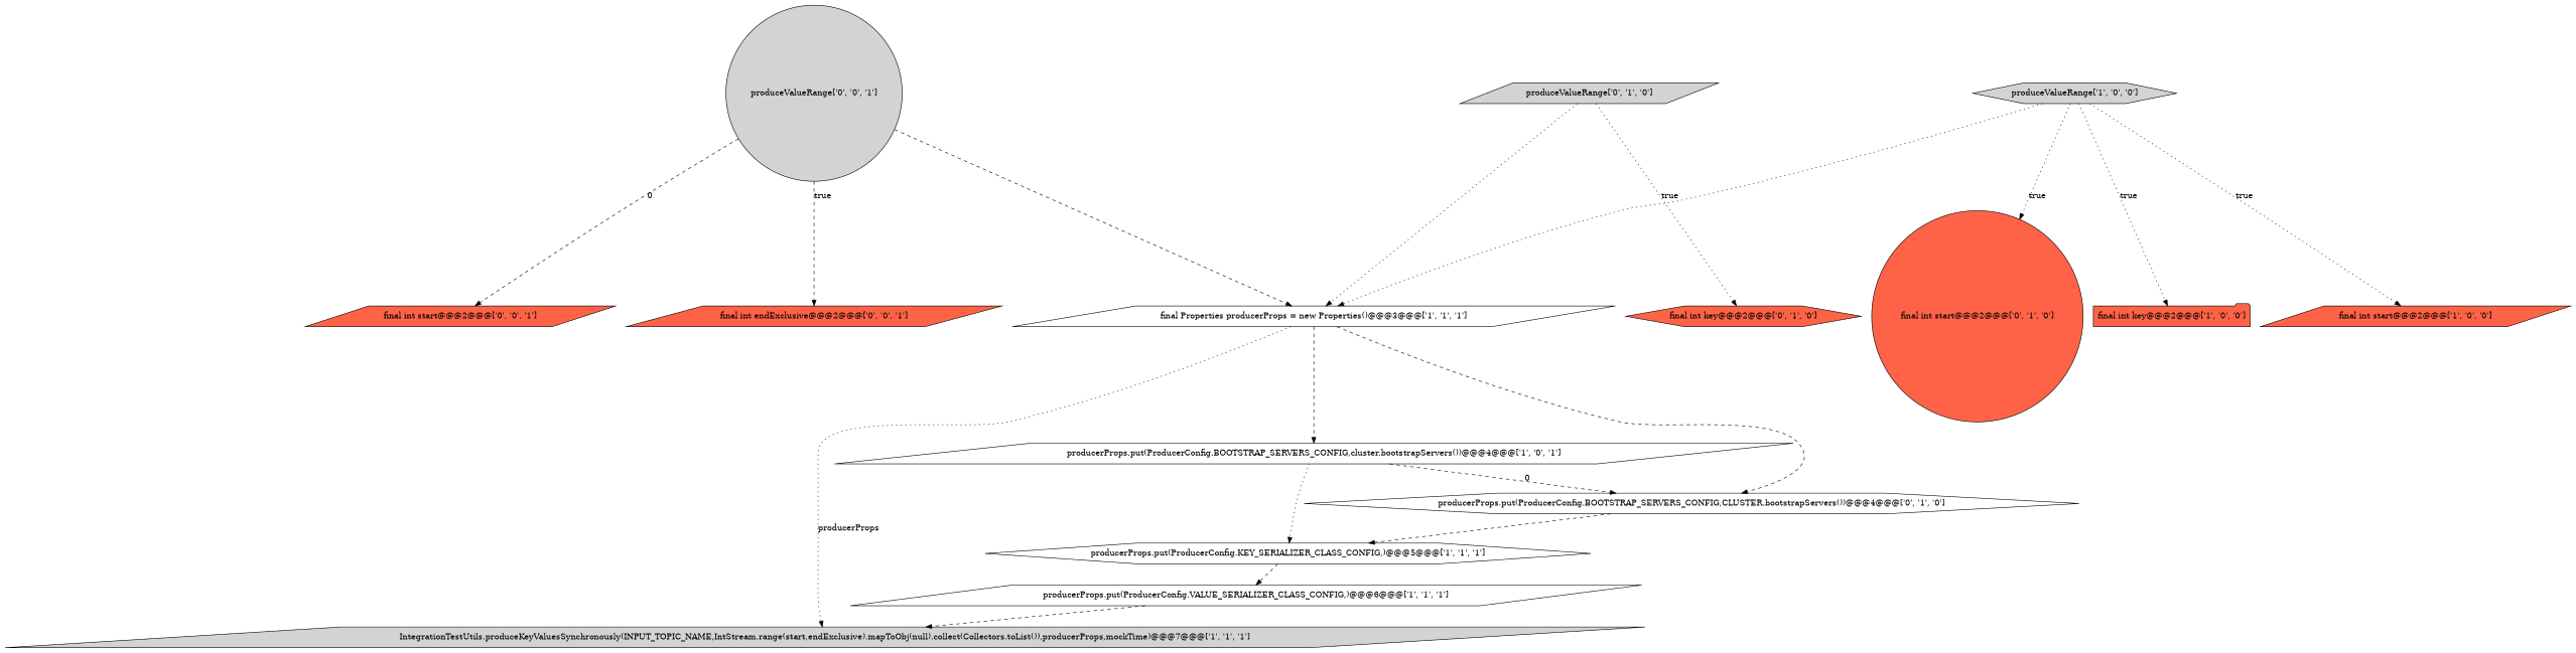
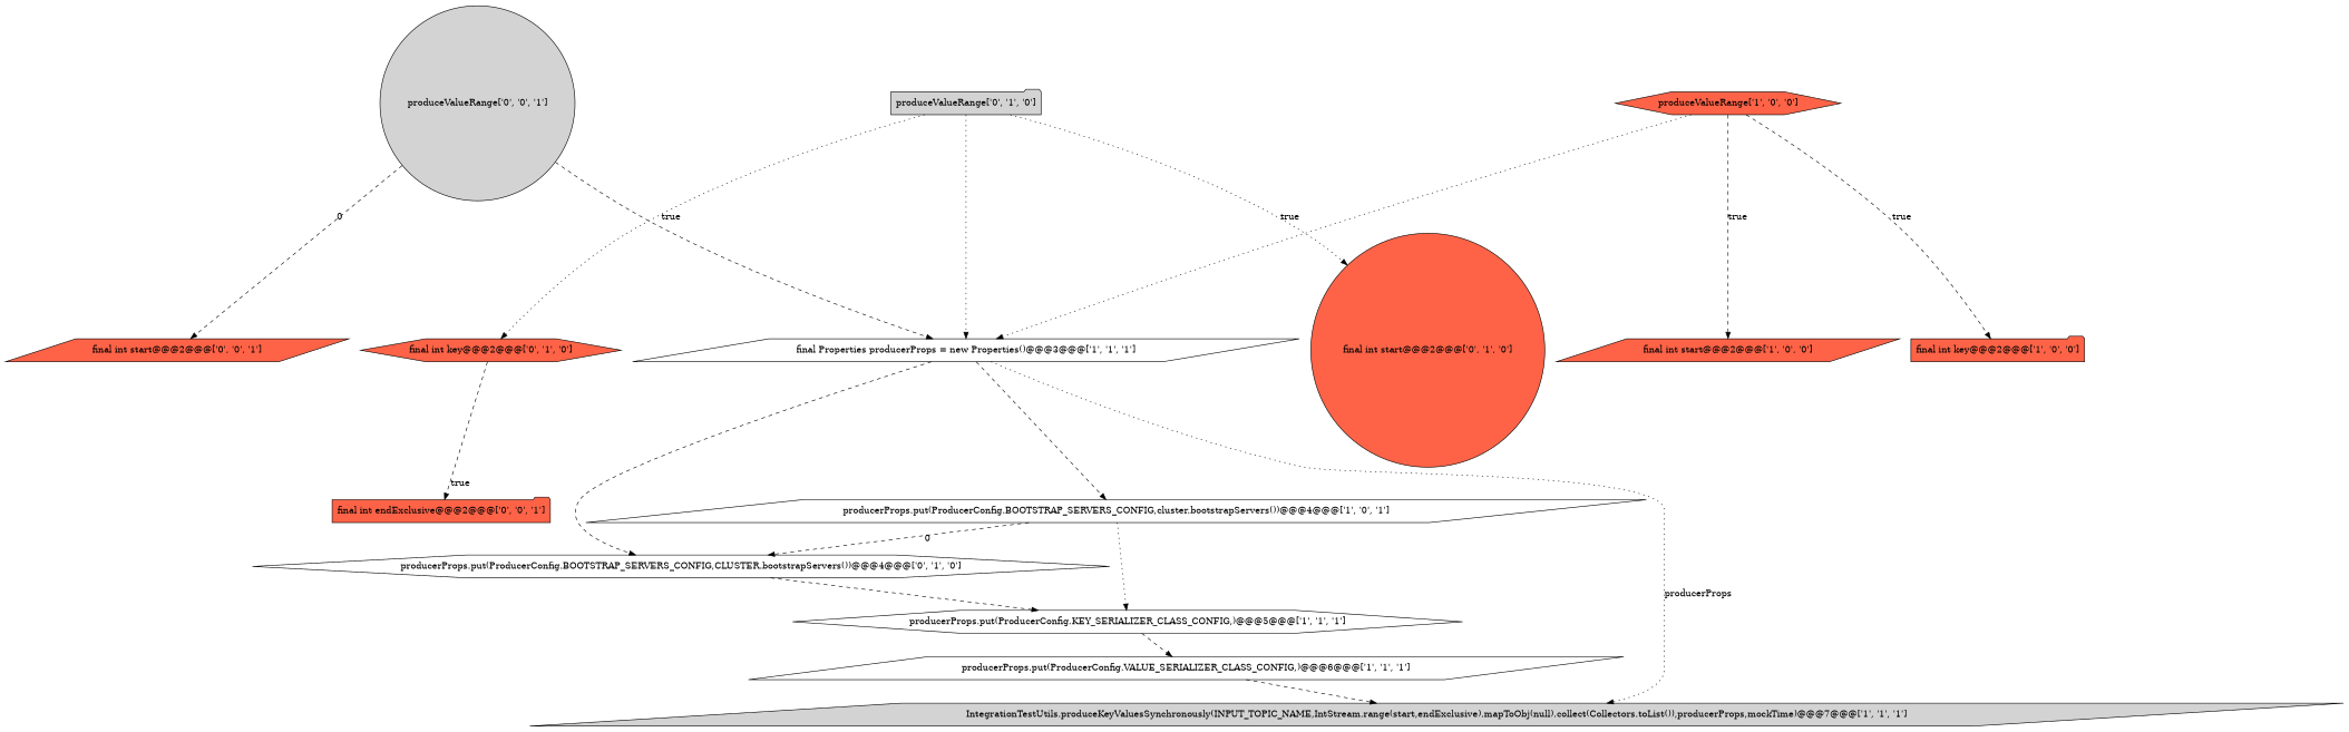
  digraph {
    node [fillcolor=tomato shape=parallelogram style=filled]
    edge [style=dashed]
    n1 [label="final int start@@@2@@@['0', '0', '1']"]
    n2 [label="final int start@@@2@@@['0', '1', '0']" shape=circle]
-   n3 [fillcolor=lightgray label="produceValueRange['0', '1', '0']"]
+   n3 [fillcolor=lightgray label="produceValueRange['0', '1', '0']" shape=folder]
    n4 [fillcolor=white label="final Properties producerProps = new Properties()@@@3@@@['1', '1', '1']"]
    n5 [label="final int key@@@2@@@['0', '1', '0']" shape=hexagon]
    n6 [fillcolor=lightgray label="IntegrationTestUtils.produceKeyValuesSynchronously(INPUT_TOPIC_NAME,IntStream.range(start,endExclusive).mapToObj(null).collect(Collectors.toList()),producerProps,mockTime)@@@7@@@['1', '1', '1']"]
    n7 [fillcolor=white label="producerProps.put(ProducerConfig.BOOTSTRAP_SERVERS_CONFIG,CLUSTER.bootstrapServers())@@@4@@@['0', '1', '0']" shape=hexagon]
    n8 [fillcolor=white label="producerProps.put(ProducerConfig.BOOTSTRAP_SERVERS_CONFIG,cluster.bootstrapServers())@@@4@@@['1', '0', '1']"]
-   n9 [fillcolor=lightgray label="produceValueRange['1', '0', '0']" shape=hexagon]
+   n9 [label="produceValueRange['1', '0', '0']" shape=hexagon]
    n10 [label="final int key@@@2@@@['1', '0', '0']" shape=folder]
    n11 [label="final int start@@@2@@@['1', '0', '0']"]
    n12 [fillcolor=white label="producerProps.put(ProducerConfig.KEY_SERIALIZER_CLASS_CONFIG,)@@@5@@@['1', '1', '1']" shape=hexagon]
-   n13 [label="final int endExclusive@@@2@@@['0', '0', '1']"]
+   n13 [label="final int endExclusive@@@2@@@['0', '0', '1']" shape=folder]
    n14 [fillcolor=white label="producerProps.put(ProducerConfig.VALUE_SERIALIZER_CLASS_CONFIG,)@@@6@@@['1', '1', '1']"]
    n15 [fillcolor=lightgray label="produceValueRange['0', '0', '1']" shape=circle]
-   n9 -> n2 [label=true style=dotted]
+   n3 -> n2 [label=true style=dotted]
    n3 -> n4 [style=dotted]
    n3 -> n5 [label=true style=dotted]
    n4 -> n6 [label=producerProps style=dotted]
    n4 -> n7
    n4 -> n8
    n7 -> n12
    n8 -> n7 [label=0]
    n8 -> n12 [style=dotted]
    n9 -> n4 [style=dotted]
-   n9 -> n10 [label=true style=dotted]
-   n9 -> n11 [label=true style=dotted]
+   n9 -> n10 [label=true]
+   n9 -> n11 [label=true]
    n12 -> n14
    n14 -> n6
    n15 -> n1 [label=0]
    n15 -> n4
-   n15 -> n13 [label=true]
+   n5 -> n13 [label=true]
  }
